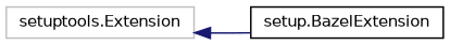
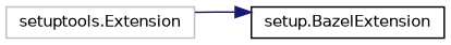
  digraph {
    rankdir=LR
    node [fillcolor=white fontname=Helvetica fontsize=10 shape=record style=filled]
    n1 [color=grey75 height=0.2 label="setuptools.Extension" width=0.4]
    n2 [color=black height=0.2 label="setup.BazelExtension" width=0.4]
-   n1 -> n2 [color=midnightblue dir=back fontname=Helvetica fontsize=10 labelfontname=Helvetica labelfontsize=10 style=solid]
+   n2 -> n1 [color=midnightblue dir=back fontname=Helvetica fontsize=10 labelfontname=Helvetica labelfontsize=10 style=solid]
  }
